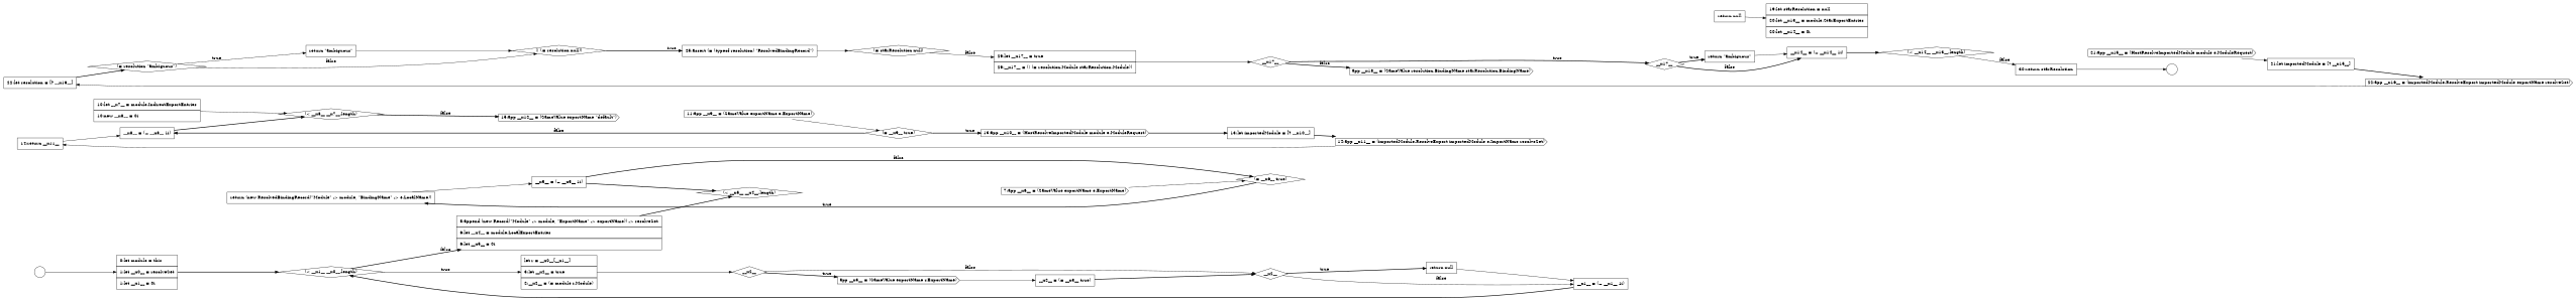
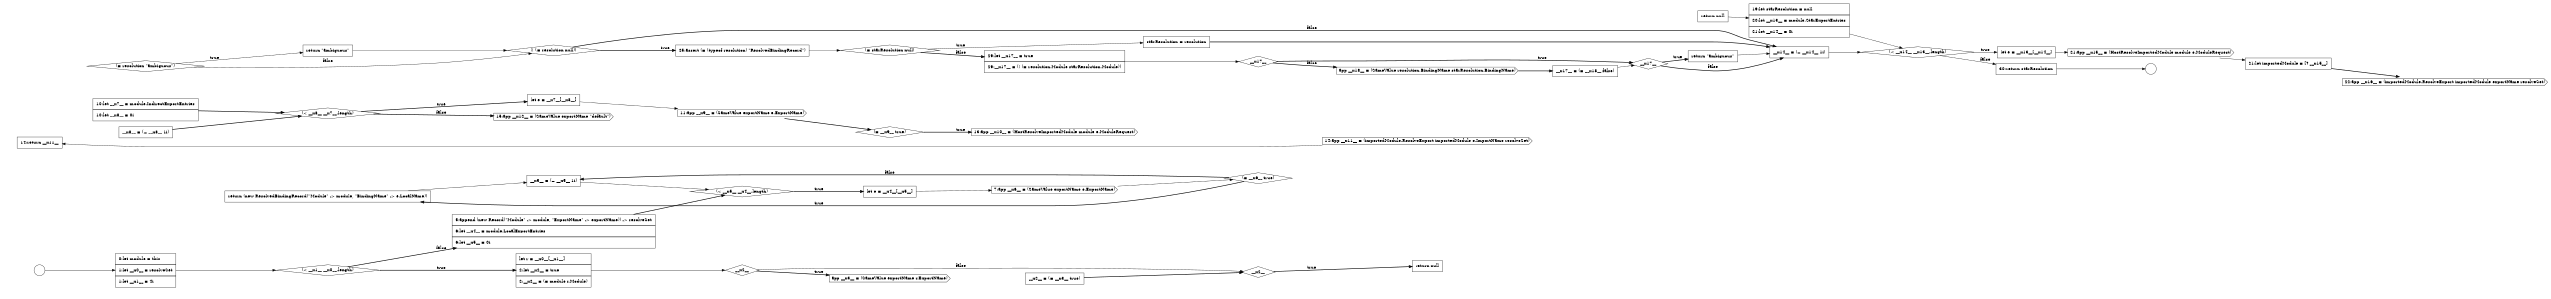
  digraph {
    rankdir=LR
    node [color=black fillcolor=white margin=0 shape=none style=filled]
    edge [color=black style=solid]
    n1 [label=<<font color="black">     <table border="0" cellborder="1" cellspacing="0" cellpadding="10">       <tr><td align="left">return (new ResolvedBindingRecord(&quot;Module&quot; -&gt; module, &quot;BindingName&quot; -&gt; e.LocalName))</td></tr>     </table>   </font>>]
    n2 [label=<<font color="black">     <table border="0" cellborder="1" cellspacing="0" cellpadding="10">       <tr><td align="left">__x5__ = (+ __x5__ 1i)</td></tr>     </table>   </font>>]
    n3 [label=<<font color="black">(&lt; __x5__ __x4__.length)</font>> shape=diamond margin=""]
    n4 [label=<<font color="black">     <table border="0" cellborder="1" cellspacing="0" cellpadding="10">       <tr><td align="left">14:return __x11__</td></tr>     </table>   </font>>]
    n5 [label=<<font color="black">     <table border="0" cellborder="1" cellspacing="0" cellpadding="10">       <tr><td align="left">__x8__ = (+ __x8__ 1i)</td></tr>     </table>   </font>>]
    n6 [label=<<font color="black">(&lt; __x8__ __x7__.length)</font>> shape=diamond margin=""]
-   n7 [label=<<font color="black">     <table border="0" cellborder="1" cellspacing="0" cellpadding="10">       <tr><td align="left">let r = __x0__[__x1__]</td></tr>       <tr><td align="left">3:let __x2__ = true</td></tr>       <tr><td align="left">2:__x2__ = (= module r.Module)</td></tr>     </table>   </font>>]
+   n7 [label=<<font color="black">     <table border="0" cellborder="1" cellspacing="0" cellpadding="10">       <tr><td align="left">let r = __x0__[__x1__]</td></tr>       <tr><td align="left">2:let __x2__ = true</td></tr>       <tr><td align="left">2:__x2__ = (= module r.Module)</td></tr>     </table>   </font>>]
    n8 [label=<<font color="black">__x2__</font>> shape=diamond margin=""]
    n9 [label=<<font color="black">__x2__</font>> shape=diamond margin=""]
    n10 [label=<<font color="black">app __x3__ = (SameValue exportName r.ExportName)</font>> shape=cds margin=""]
    n11 [label=<<font color="black">7:app __x6__ = (SameValue exportName e.ExportName)</font>> shape=cds margin=""]
    n12 [label=<<font color="black">(= __x6__ true)</font>> shape=diamond margin=""]
    n13 [label=<<font color="black">13:app __x10__ = (HostResolveImportedModule module e.ModuleRequest)</font>> shape=cds margin=""]
-   n14 [label=<<font color="black">     <table border="0" cellborder="1" cellspacing="0" cellpadding="10">       <tr><td align="left">13:let importedModule = [? __x10__]</td></tr>     </table>   </font>>]
    n15 [label=<<font color="black">14:app __x11__ = (importedModule.ResolveExport importedModule e.ImportName resolveSet)</font>> shape=cds margin=""]
    n16 [label=<<font color="black">     <table border="0" cellborder="1" cellspacing="0" cellpadding="10">       <tr><td align="left">return null</td></tr>     </table>   </font>>]
-   n17 [label=<<font color="black">     <table border="0" cellborder="1" cellspacing="0" cellpadding="10">       <tr><td align="left">__x1__ = (+ __x1__ 1i)</td></tr>     </table>   </font>>]
    n18 [label=<<font color="black">     <table border="0" cellborder="1" cellspacing="0" cellpadding="10">       <tr><td align="left">__x2__ = (= __x3__ true)</td></tr>     </table>   </font>>]
-   n19 [label=<<font color="black">     <table border="0" cellborder="1" cellspacing="0" cellpadding="10">       <tr><td align="left">22:let resolution = [? __x16__]</td></tr>     </table>   </font>>]
    n20 [label=<<font color="black">(= resolution &quot;ambiguous&quot;)</font>> shape=diamond margin=""]
    n21 [label=<<font color="black">     <table border="0" cellborder="1" cellspacing="0" cellpadding="10">       <tr><td align="left">return &quot;ambiguous&quot;</td></tr>     </table>   </font>>]
    n22 [label=<<font color="black">(! (= resolution null))</font>> shape=diamond margin=""]
    n23 [label=<<font color="black">(= starResolution null)</font>> shape=diamond margin=""]
+   n24 [label=<<font color="black">     <table border="0" cellborder="1" cellspacing="0" cellpadding="10">       <tr><td align="left">starResolution = resolution</td></tr>     </table>   </font>>]
    n25 [label=<<font color="black">     <table border="0" cellborder="1" cellspacing="0" cellpadding="10">       <tr><td align="left">29:let __x17__ = true</td></tr>       <tr><td align="left">29:__x17__ = (! (= resolution.Module starResolution.Module))</td></tr>     </table>   </font>>]
    n26 [label=<<font color="black">     <table border="0" cellborder="1" cellspacing="0" cellpadding="10">       <tr><td align="left">__x14__ = (+ __x14__ 1i)</td></tr>     </table>   </font>>]
    n27 [label=<<font color="black">__x17__</font>> shape=diamond margin=""]
    n28 [label=<<font color="black">(&lt; __x14__ __x13__.length)</font>> shape=diamond margin=""]
    n29 [label=<<font color="black">     <table border="0" cellborder="1" cellspacing="0" cellpadding="10">       <tr><td align="left">30:return starResolution</td></tr>     </table>   </font>>]
+   n30 [label=<<font color="black">     <table border="0" cellborder="1" cellspacing="0" cellpadding="10">       <tr><td align="left">let e = __x13__[__x14__]</td></tr>     </table>   </font>>]
    n31 [label=" " shape=circle margin=""]
    n32 [label=<<font color="black">21:app __x15__ = (HostResolveImportedModule module e.ModuleRequest)</font>> shape=cds margin=""]
    n33 [label=<<font color="black">app __x18__ = (SameValue resolution.BindingName starResolution.BindingName)</font>> shape=cds margin=""]
+   n34 [label=<<font color="black">     <table border="0" cellborder="1" cellspacing="0" cellpadding="10">       <tr><td align="left">__x17__ = (= __x18__ false)</td></tr>     </table>   </font>>]
    n35 [label=<<font color="black">__x17__</font>> shape=diamond margin=""]
    n36 [label=" " shape=circle margin=""]
-   n37 [label=<<font color="black">     <table border="0" cellborder="1" cellspacing="0" cellpadding="10">       <tr><td align="left">0:let module = this</td></tr>       <tr><td align="left">1:let __x0__ = resolveSet</td></tr>       <tr><td align="left">1:let __x1__ = 0i</td></tr>     </table>   </font>>]
+   n37 [label=<<font color="black">     <table border="0" cellborder="1" cellspacing="0" cellpadding="10">       <tr><td align="left">0:let module = this</td></tr>       <tr><td align="left">1:let __x0__ = resolveSet</td></tr>       <tr><td align="left">1:let __x1__ = 4i</td></tr>     </table>   </font>>]
    n38 [label=<<font color="black">(&lt; __x1__ __x0__.length)</font>> shape=diamond margin=""]
    n39 [label=<<font color="black">11:app __x9__ = (SameValue exportName e.ExportName)</font>> shape=cds margin=""]
    n40 [label=<<font color="black">(= __x9__ true)</font>> shape=diamond margin=""]
    n41 [label=<<font color="black">     <table border="0" cellborder="1" cellspacing="0" cellpadding="10">       <tr><td align="left">return &quot;ambiguous&quot;</td></tr>     </table>   </font>>]
-   n42 [label=<<font color="black">     <table border="0" cellborder="1" cellspacing="0" cellpadding="10">       <tr><td align="left">19:let starResolution = null</td></tr>       <tr><td align="left">20:let __x13__ = module.StarExportEntries</td></tr>       <tr><td align="left">20:let __x14__ = 0i</td></tr>     </table>   </font>>]
+   n42 [label=<<font color="black">     <table border="0" cellborder="1" cellspacing="0" cellpadding="10">       <tr><td align="left">19:let starResolution = null</td></tr>       <tr><td align="left">20:let __x13__ = module.StarExportEntries</td></tr>       <tr><td align="left">21:let __x14__ = 0i</td></tr>     </table>   </font>>]
+   n43 [label=<<font color="black">     <table border="0" cellborder="1" cellspacing="0" cellpadding="10">       <tr><td align="left">let e = __x4__[__x5__]</td></tr>     </table>   </font>>]
    n44 [label=<<font color="black">     <table border="0" cellborder="1" cellspacing="0" cellpadding="10">       <tr><td align="left">21:let importedModule = [? __x15__]</td></tr>     </table>   </font>>]
    n45 [label=<<font color="black">22:app __x16__ = (importedModule.ResolveExport importedModule exportName resolveSet)</font>> shape=cds margin=""]
    n46 [label=<<font color="black">     <table border="0" cellborder="1" cellspacing="0" cellpadding="10">       <tr><td align="left">25:assert (= (typeof resolution) &quot;ResolvedBindingRecord&quot;)</td></tr>     </table>   </font>>]
+   n47 [label=<<font color="black">     <table border="0" cellborder="1" cellspacing="0" cellpadding="10">       <tr><td align="left">let e = __x7__[__x8__]</td></tr>     </table>   </font>>]
    n48 [label=<<font color="black">     <table border="0" cellborder="1" cellspacing="0" cellpadding="10">       <tr><td align="left">5:append (new Record(&quot;Module&quot; -&gt; module, &quot;ExportName&quot; -&gt; exportName)) -&gt; resolveSet</td></tr>       <tr><td align="left">6:let __x4__ = module.LocalExportEntries</td></tr>       <tr><td align="left">6:let __x5__ = 0i</td></tr>     </table>   </font>>]
    n49 [label=<<font color="black">     <table border="0" cellborder="1" cellspacing="0" cellpadding="10">       <tr><td align="left">return null</td></tr>     </table>   </font>>]
    n50 [label=<<font color="black">15:app __x12__ = (SameValue exportName &quot;default&quot;)</font>> shape=cds margin=""]
-   n51 [label=<<font color="black">     <table border="0" cellborder="1" cellspacing="0" cellpadding="10">       <tr><td align="left">10:let __x7__ = module.IndirectExportEntries</td></tr>       <tr><td align="left">10:new __x8__ = 0i</td></tr>     </table>   </font>>]
+   n51 [label=<<font color="black">     <table border="0" cellborder="1" cellspacing="0" cellpadding="10">       <tr><td align="left">10:let __x7__ = module.IndirectExportEntries</td></tr>       <tr><td align="left">10:let __x8__ = 0i</td></tr>     </table>   </font>>]
    n1 -> n2
-   n2 -> n3 [style=bold]
-   n4 -> n5
+   n2 -> n3
+   n3 -> n43 [label=<<font color="black">true</font>> style=bold]
    n5 -> n6 [style=bold]
+   n6 -> n47 [label=<<font color="black">true</font>> style=bold]
    n6 -> n50 [label=<<font color="black">false</font>> style=bold]
    n7 -> n8
    n8 -> n9 [label=<<font color="black">false</font>>]
    n8 -> n10 [label=<<font color="black">true</font>> style=bold]
    n9 -> n16 [label=<<font color="black">true</font>> style=bold]
-   n9 -> n17 [label=<<font color="black">false</font>>]
-   n10 -> n18
    n11 -> n12
    n12 -> n1 [label=<<font color="black">true</font>> style=bold]
-   n2 -> n12 [label=<<font color="black">false</font>> style=bold]
-   n13 -> n14 [style=bold]
-   n14 -> n15 [style=bold]
+   n12 -> n2 [label=<<font color="black">false</font>> style=bold]
    n15 -> n4
-   n16 -> n17
-   n17 -> n38 [style=bold]
    n18 -> n9 [style=bold]
-   n19 -> n20 [style=bold]
    n20 -> n21 [label=<<font color="black">true</font>>]
    n20 -> n22 [label=<<font color="black">false</font>>]
    n21 -> n22
+   n22 -> n26 [label=<<font color="black">false</font>> style=bold]
    n22 -> n46 [label=<<font color="black">true</font>> style=bold]
-   n23 -> n25 [label=<<font color="black">false</font>>]
+   n23 -> n24 [label=<<font color="black">true</font>>]
+   n23 -> n25 [label=<<font color="black">false</font>> style=bold]
+   n24 -> n26 [style=bold]
    n25 -> n27
-   n26 -> n28 [style=bold]
+   n26 -> n28
    n27 -> n33 [label=<<font color="black">false</font>> style=bold]
    n27 -> n35 [label=<<font color="black">true</font>> style=bold]
    n28 -> n29 [label=<<font color="black">false</font>>]
+   n28 -> n30 [label=<<font color="black">true</font>>]
    n29 -> n31
+   n30 -> n32
    n32 -> n44
+   n33 -> n34 [style=bold]
+   n34 -> n35
    n35 -> n26 [label=<<font color="black">false</font>> style=bold]
    n35 -> n41 [label=<<font color="black">true</font>> style=bold]
    n36 -> n37
-   n37 -> n38 [style=bold]
-   n38 -> n7 [label=<<font color="black">true</font>>]
+   n37 -> n38
+   n38 -> n7 [label=<<font color="black">true</font>> style=bold]
    n38 -> n48 [label=<<font color="black">false</font>> style=bold]
-   n39 -> n40
-   n40 -> n5 [label=<<font color="black">false</font>> style=bold]
+   n39 -> n40 [style=bold]
    n40 -> n13 [label=<<font color="black">true</font>> style=bold]
    n41 -> n26
+   n42 -> n28
+   n43 -> n11
    n44 -> n45 [style=bold]
-   n45 -> n19
    n46 -> n23
+   n47 -> n39
    n48 -> n3 [style=bold]
    n49 -> n42
-   n51 -> n6
+   n51 -> n6 [style=bold]
  }
